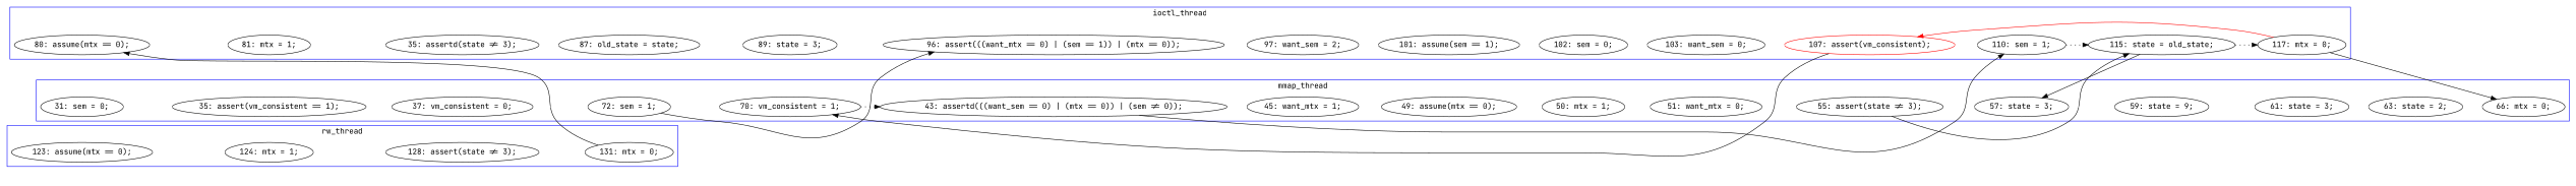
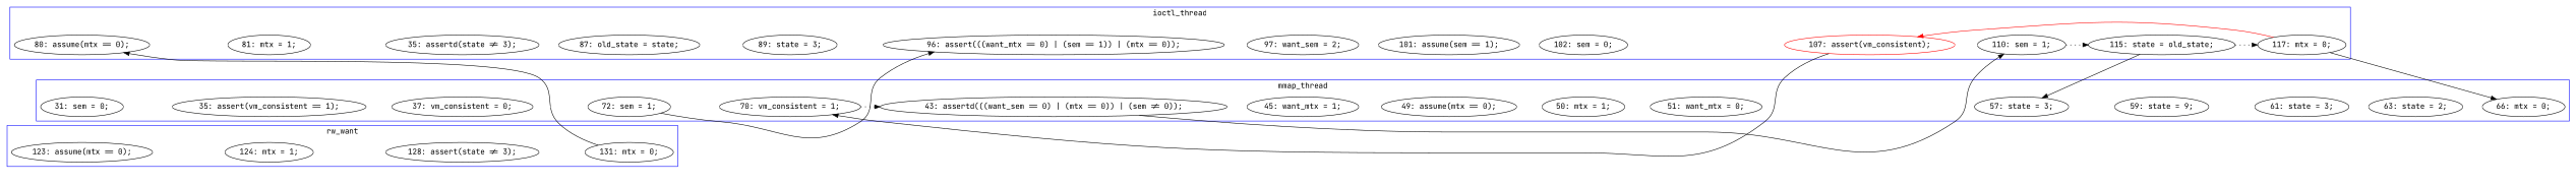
  digraph {
    fontname="JetBrains Mono"
    rankdir=LR
    node [fontname="JetBrains Mono"]
    edge [color=white fontname="JetBrains Mono" style=solid]
    n1 [label="128: assert(state != 3);"]
    n2 [label="131: mtx = 0;"]
    n3 [label="124: mtx = 1;"]
    n4 [label="123: assume(mtx == 0);"]
-   n5 [label="55: assert(state != 3);"]
    n6 [label="57: state = 3;"]
    n7 [label="51: want_mtx = 0;"]
    n8 [label="70: vm_consistent = 1;"]
    n9 [label="50: mtx = 1;"]
    n10 [label="43: assertd(((want_sem == 0) | (mtx == 0)) | (sem != 0));"]
    n11 [label="35: assert(vm_consistent == 1);"]
    n12 [label="37: vm_consistent = 0;"]
    n13 [label="31: sem = 0;"]
    n14 [label="45: want_mtx = 1;"]
    n15 [label="49: assume(mtx == 0);"]
    n16 [label="59: state = 9;"]
    n17 [label="61: state = 3;"]
    n18 [label="72: sem = 1;"]
    n19 [label="63: state = 2;"]
    n20 [label="66: mtx = 0;"]
    n21 [label="115: state = old_state;"]
    n22 [label="89: state = 3;"]
    n23 [label="96: assert(((want_mtx == 0) | (sem == 1)) | (mtx == 0));"]
    n24 [label="87: old_state = state;"]
    n25 [label="110: sem = 1;"]
    n26 [color=red label="107: assert(vm_consistent);"]
    n27 [label="117: mtx = 0;"]
    n28 [label="81: mtx = 1;"]
    n29 [label="35: assertd(state != 3);"]
    n30 [label="97: want_sem = 2;"]
    n31 [label="101: assume(sem == 1);"]
-   n32 [label="103: want_sem = 0;"]
    n33 [label="80: assume(mtx == 0);"]
    n34 [label="102: sem = 0;"]
    subgraph cluster_1 {
      color=blue
-     label=rw_thread
+     label=rw_want
      n1
      n2
      n3
      n4
    }
    subgraph cluster_2 {
      color=blue
      label=mmap_thread
-     n5
      n6
      n7
      n8
      n9
      n10
      n11
      n12
      n13
      n14
      n15
      n16
      n17
      n18
      n19
      n20
    }
    subgraph cluster_3 {
      color=blue
      label=ioctl_thread
      n21
      n22
      n23
      n24
      n25
      n26
      n27
      n28
      n29
      n30
      n31
-     n32
      n33
      n34
    }
    n1 -> n2
    n2 -> n33 [color=black constraint=false]
    n3 -> n1
    n4 -> n3
-   n5 -> n6
-   n5 -> n21 [color=black constraint=false]
    n6 -> n16
-   n7 -> n5
    n8 -> n10 [color=black style=dotted]
    n9 -> n7
    n10 -> n14
    n10 -> n25 [color=black constraint=false]
    n11 -> n12
    n12 -> n18
    n13 -> n11
    n14 -> n15
    n15 -> n9
    n16 -> n17
    n17 -> n19
    n18 -> n8
    n18 -> n23 [color=black constraint=false]
    n19 -> n20
    n21 -> n6 [color=black constraint=false]
    n21 -> n27 [color=black style=dotted]
    n22 -> n23
    n23 -> n30
    n24 -> n22
    n25 -> n21 [color=black style=dotted]
    n26 -> n8 [color=black constraint=false]
    n26 -> n25
    n27 -> n20 [color=black constraint=false]
    n27 -> n26 [color=red constraint=false]
    n28 -> n29
    n29 -> n24
    n30 -> n31
    n31 -> n34
-   n32 -> n26
    n33 -> n28
-   n34 -> n32
  }
